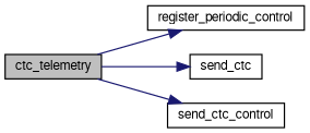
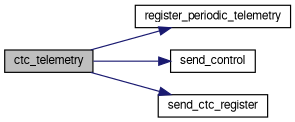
  digraph {
    rankdir=LR
    node [color=black fillcolor=white fontname=FreeSans fontsize=10 shape=record style=filled]
    edge [color=midnightblue fontname=FreeSans fontsize=10 labelfontname=FreeSans labelfontsize=10 style=solid]
    n1 [fillcolor=grey75 fontcolor=black height=0.2 label=ctc_telemetry width=0.4]
-   n2 [height=0.2 label=register_periodic_control width=0.4]
-   n3 [height=0.2 label=send_ctc width=0.4]
-   n4 [height=0.2 label=send_ctc_control width=0.4]
+   n2 [height=0.2 label=register_periodic_telemetry width=0.4]
+   n3 [height=0.2 label=send_control width=0.4]
+   n4 [height=0.2 label=send_ctc_register width=0.4]
    n1 -> n2
    n1 -> n3
    n1 -> n4
  }
